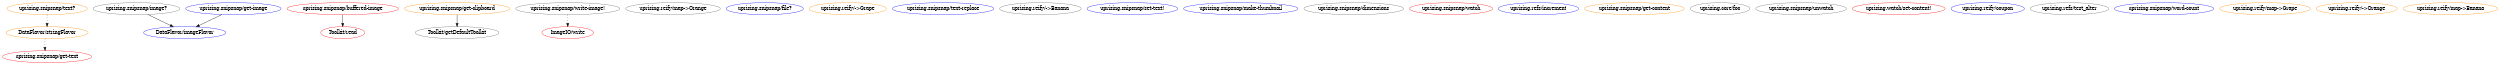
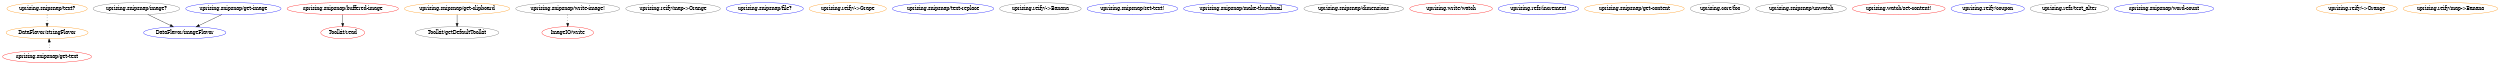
  digraph {
    node [color=gray40]
    edge [style=solid]
    n1 [color=darkorange label="uprising.snipsnap/text?"]
    n2 [color=darkorange label="DataFlavor/stringFlavor"]
    n3 [color=red label="uprising.snipsnap/get-text"]
    n4 [label="uprising.snipsnap/image?"]
    n5 [color=blue label="DataFlavor/imageFlavor"]
    n6 [color=red label="uprising.snipsnap/buffered-image"]
    n7 [color=red label="Toolkit/read"]
    n8 [color=blue label="uprising.snipsnap/get-image"]
    n9 [color=darkorange label="uprising.snipsnap/get-clipboard"]
    n10 [label="Toolkit/getDefaultToolkit"]
    n11 [label="uprising.snipsnap/write-image!"]
    n12 [color=red label="ImageIO/write"]
    n13 [label="uprising.reify/map->Orange"]
    n14 [color=blue label="uprising.snipsnap/file?"]
    n15 [color=darkorange label="uprising.reify/->Grape"]
    n16 [color=blue label="uprising.snipsnap/text-replace"]
    n17 [label="uprising.reify/->Banana"]
    n18 [color=blue label="uprising.snipsnap/set-text!"]
    n19 [color=blue label="uprising.snipsnap/make-thumbnail"]
    n20 [label="uprising.snipsnap/dimensions"]
-   n21 [color=red label="uprising.snipsnap/watch"]
+   n21 [color=red label="uprising.write/watch"]
    n22 [color=blue label="uprising.refs/increment"]
    n23 [color=darkorange label="uprising.snipsnap/get-content"]
    n24 [label="uprising.core/foo"]
    n25 [label="uprising.snipsnap/unwatch"]
    n26 [color=red label="uprising.watch/set-content!"]
    n27 [color=blue label="uprising.reify/coupon"]
    n28 [label="uprising.refs/test_alter"]
    n29 [color=blue label="uprising.snipsnap/word-count"]
-   n30 [color=darkorange label="uprising.reify/map->Grape"]
    n31 [color=darkorange label="uprising.reify/->Orange"]
    n32 [color=darkorange label="uprising.reify/map->Banana"]
    n1 -> n2 [style=dotted]
-   n2 -> n3 [style=dotted]
+   n3 -> n2 [style=dotted]
    n4 -> n5
    n6 -> n7
    n8 -> n5
    n9 -> n10
    n11 -> n12 [style=dotted]
  }
